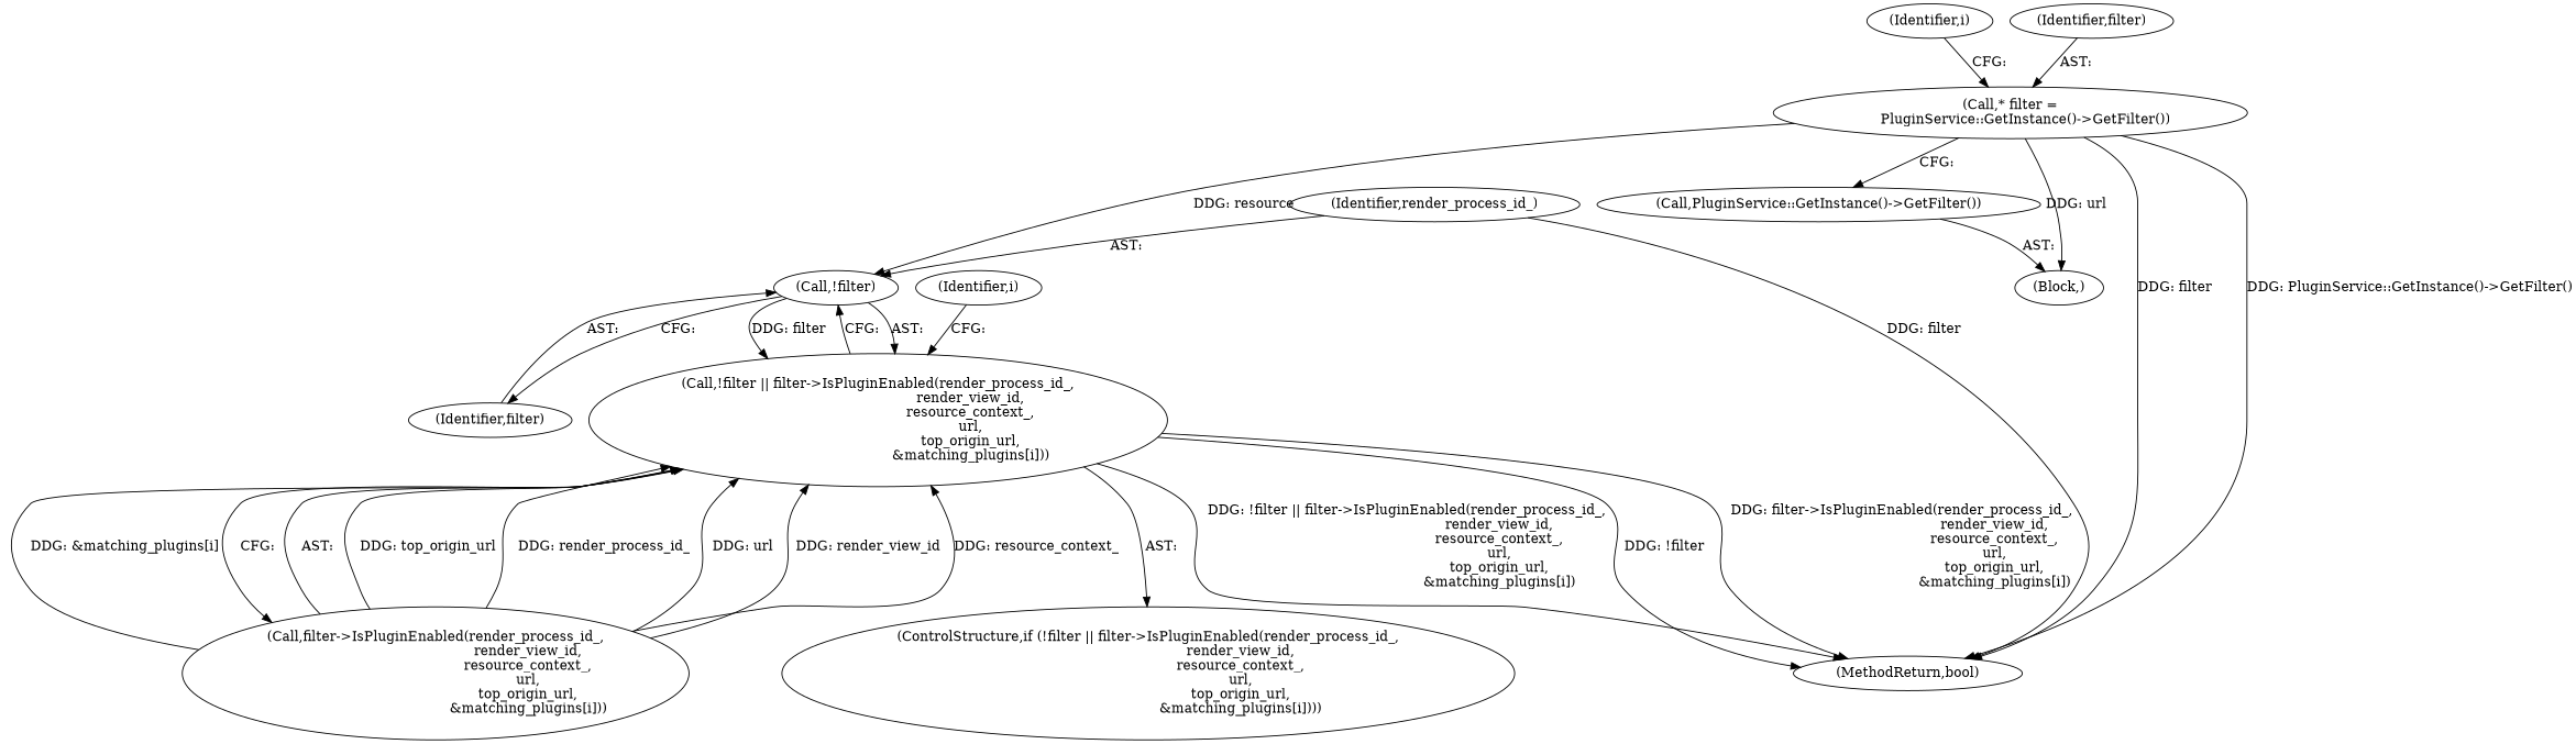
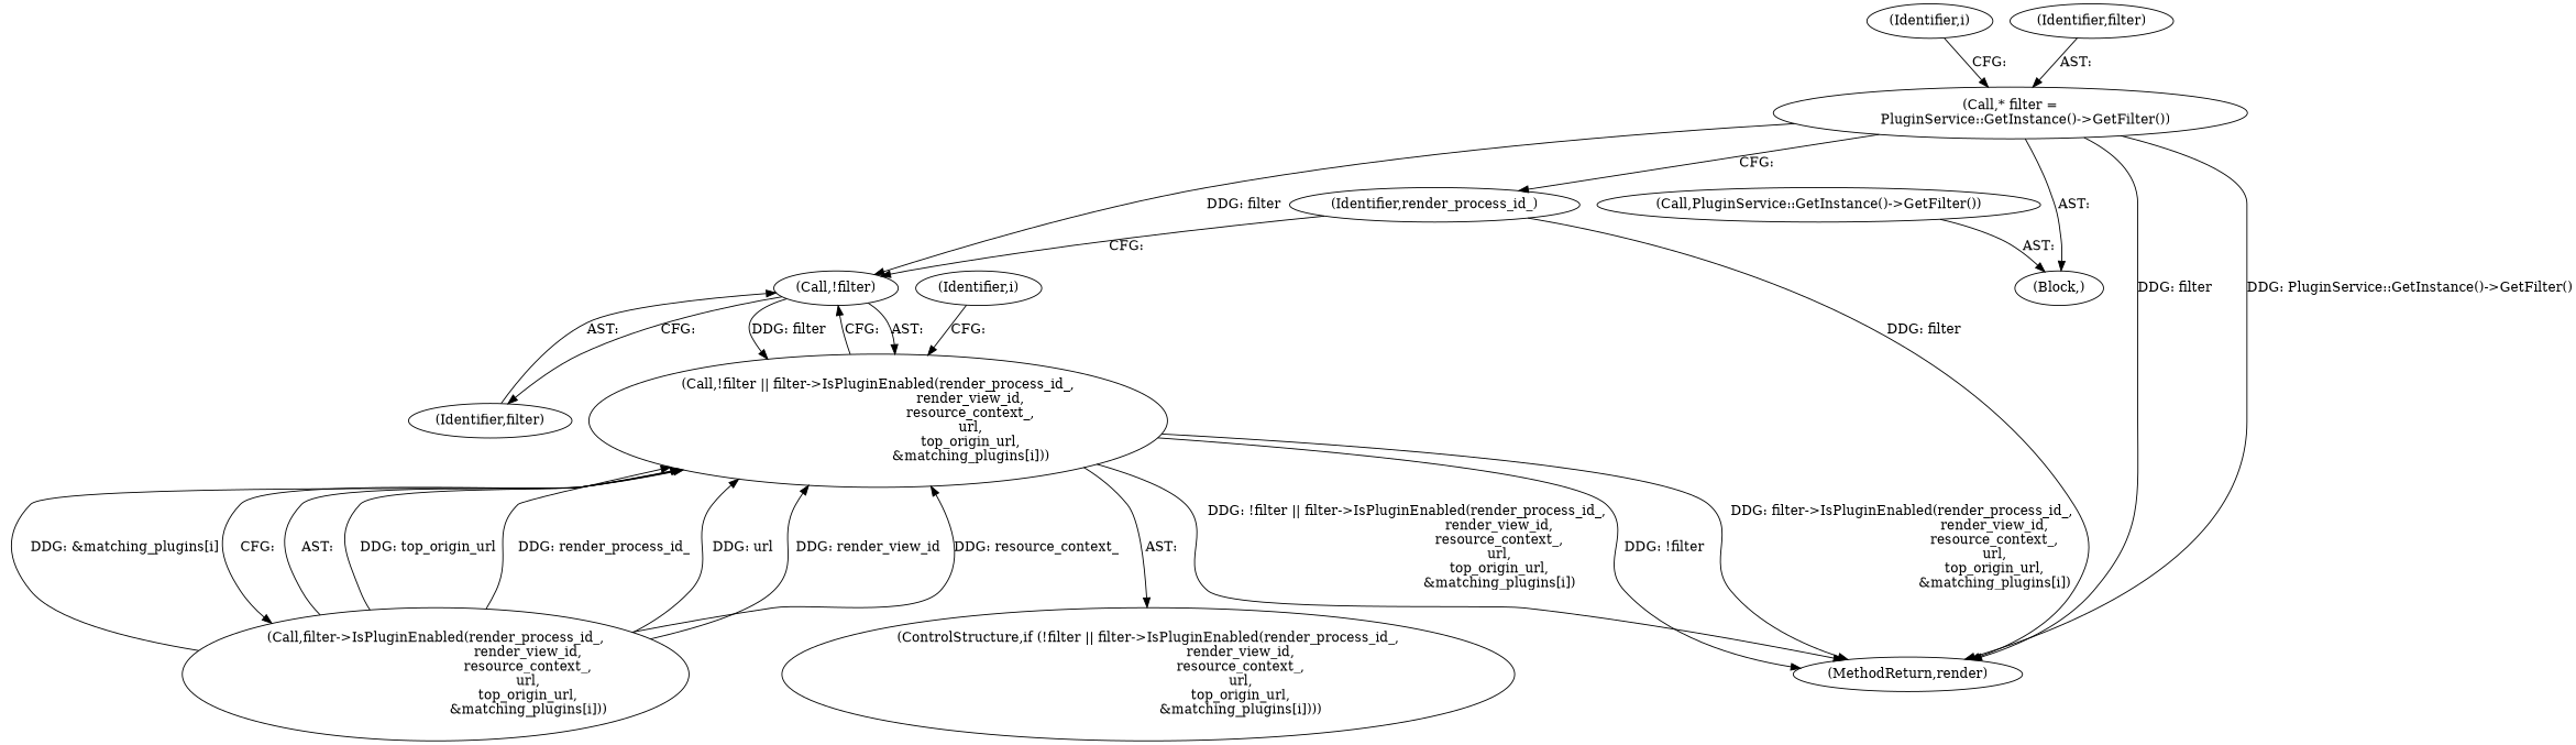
  digraph {
    n1 [label="(Call,!filter)"]
    n2 [label="(Call,!filter || filter->IsPluginEnabled(render_process_id_,\n                                           render_view_id,\n                                           resource_context_,\n                                           url,\n                                           top_origin_url,\n                                           &matching_plugins[i]))"]
    n3 [label="(Identifier,filter)"]
-   n4 [label="(MethodReturn,bool)"]
+   n4 [label="(MethodReturn,render)"]
    n5 [label="(ControlStructure,if (!filter || filter->IsPluginEnabled(render_process_id_,\n                                           render_view_id,\n                                           resource_context_,\n                                           url,\n                                           top_origin_url,\n                                           &matching_plugins[i])))"]
    n6 [label="(Call,filter->IsPluginEnabled(render_process_id_,\n                                           render_view_id,\n                                           resource_context_,\n                                           url,\n                                           top_origin_url,\n                                           &matching_plugins[i]))"]
    n7 [label="(Call,* filter =\n       PluginService::GetInstance()->GetFilter())"]
    n8 [label="(Block,)"]
    n9 [label="(Call,PluginService::GetInstance()->GetFilter())"]
    n10 [label="(Identifier,i)"]
    n11 [label="(Identifier,render_process_id_)"]
    n12 [label="(Identifier,filter)"]
    n13 [label="(Identifier,i)"]
    n1 -> n2 [label="AST: "]
    n1 -> n2 [label="DDG: filter"]
    n1 -> n3 [label="CFG: "]
    n2 -> n1 [label="CFG: "]
    n2 -> n4 [label="DDG: filter->IsPluginEnabled(render_process_id_,\n                                           render_view_id,\n                                           resource_context_,\n                                           url,\n                                           top_origin_url,\n                                           &matching_plugins[i])"]
    n2 -> n4 [label="DDG: !filter || filter->IsPluginEnabled(render_process_id_,\n                                           render_view_id,\n                                           resource_context_,\n                                           url,\n                                           top_origin_url,\n                                           &matching_plugins[i])"]
    n2 -> n4 [label="DDG: !filter"]
    n2 -> n5 [label="AST: "]
    n2 -> n6 [label="CFG: "]
    n3 -> n1 [label="AST: "]
    n6 -> n2 [label="AST: "]
    n6 -> n2 [label="DDG: top_origin_url"]
    n6 -> n2 [label="DDG: render_process_id_"]
    n6 -> n2 [label="DDG: url"]
    n6 -> n2 [label="DDG: render_view_id"]
    n6 -> n2 [label="DDG: resource_context_"]
    n6 -> n2 [label="DDG: &matching_plugins[i]"]
-   n7 -> n1 [label="DDG: resource"]
+   n7 -> n1 [label="DDG: filter"]
    n7 -> n4 [label="DDG: filter"]
    n7 -> n4 [label="DDG: PluginService::GetInstance()->GetFilter()"]
-   n7 -> n8 [label="DDG: url"]
-   n7 -> n9 [label="CFG: "]
+   n7 -> n8 [label="AST: "]
+   n7 -> n11 [label="CFG: "]
    n9 -> n8 [label="AST: "]
    n10 -> n7 [label="CFG: "]
-   n11 -> n1 [label="AST: "]
+   n11 -> n1 [label="CFG: "]
    n11 -> n4 [label="DDG: filter"]
    n12 -> n7 [label="AST: "]
    n13 -> n2 [label="CFG: "]
  }
